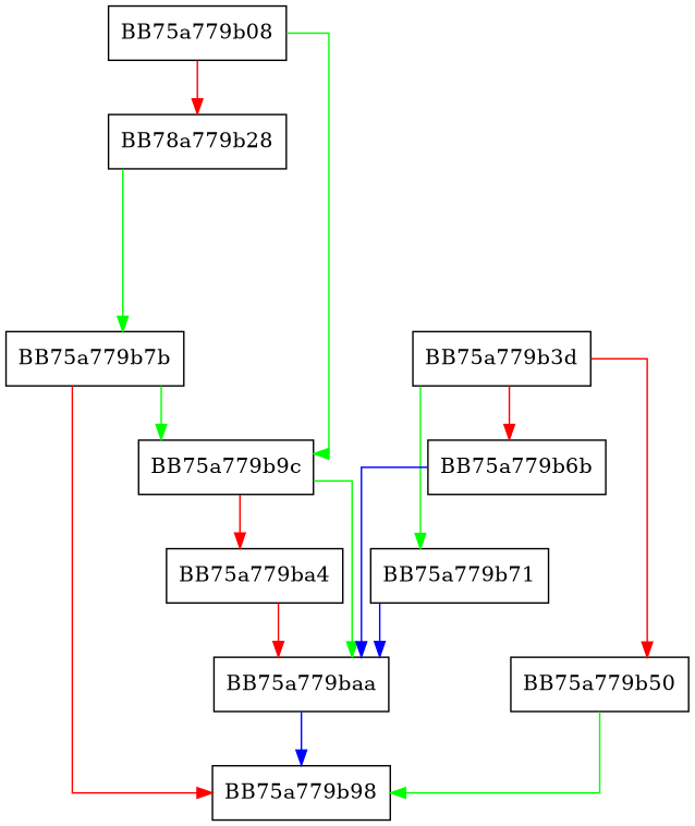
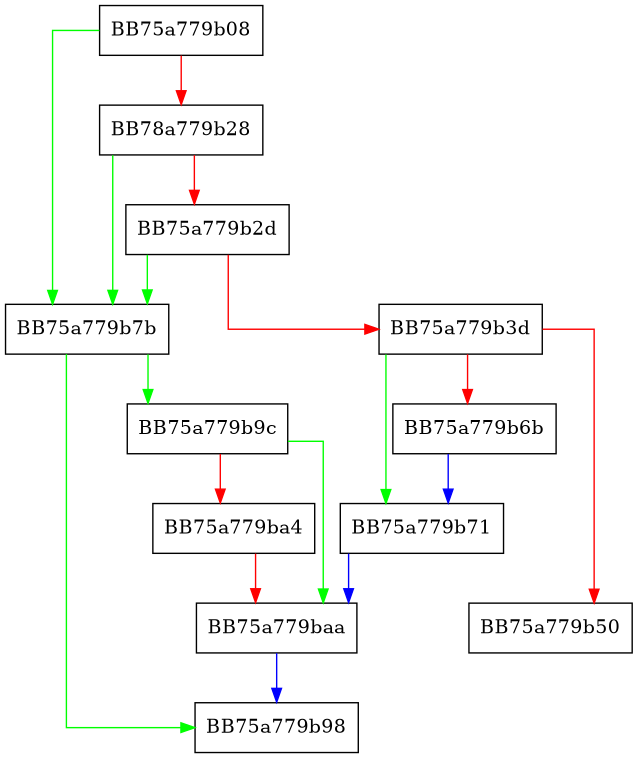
  digraph {
    splines=ortho
    node [shape=box]
    edge [color=red]
    BB75a779b08
    BB75a779b7b
    n3 [label=BB78a779b28]
    BB75a779b98
    BB75a779b9c
+   BB75a779b2d
    BB75a779baa
    BB75a779ba4
    BB75a779b3d
    BB75a779b71
    BB75a779b50
    BB75a779b6b
-   BB75a779b08 -> BB75a779b9c [color=green]
+   BB75a779b08 -> BB75a779b7b [color=green]
    BB75a779b08 -> n3
-   BB75a779b7b -> BB75a779b98
+   BB75a779b7b -> BB75a779b98 [color=green]
    BB75a779b7b -> BB75a779b9c [color=green]
    n3 -> BB75a779b7b [color=green]
+   n3 -> BB75a779b2d
    BB75a779b9c -> BB75a779baa [color=green]
    BB75a779b9c -> BB75a779ba4
+   BB75a779b2d -> BB75a779b7b [color=green]
+   BB75a779b2d -> BB75a779b3d
    BB75a779baa -> BB75a779b98 [color=blue]
    BB75a779ba4 -> BB75a779baa
    BB75a779b3d -> BB75a779b71 [color=green]
    BB75a779b3d -> BB75a779b50
    BB75a779b3d -> BB75a779b6b
    BB75a779b71 -> BB75a779baa [color=blue]
-   BB75a779b50 -> BB75a779b98 [color=green]
-   BB75a779b6b -> BB75a779baa [color=blue]
+   BB75a779b6b -> BB75a779b71 [color=blue]
  }
